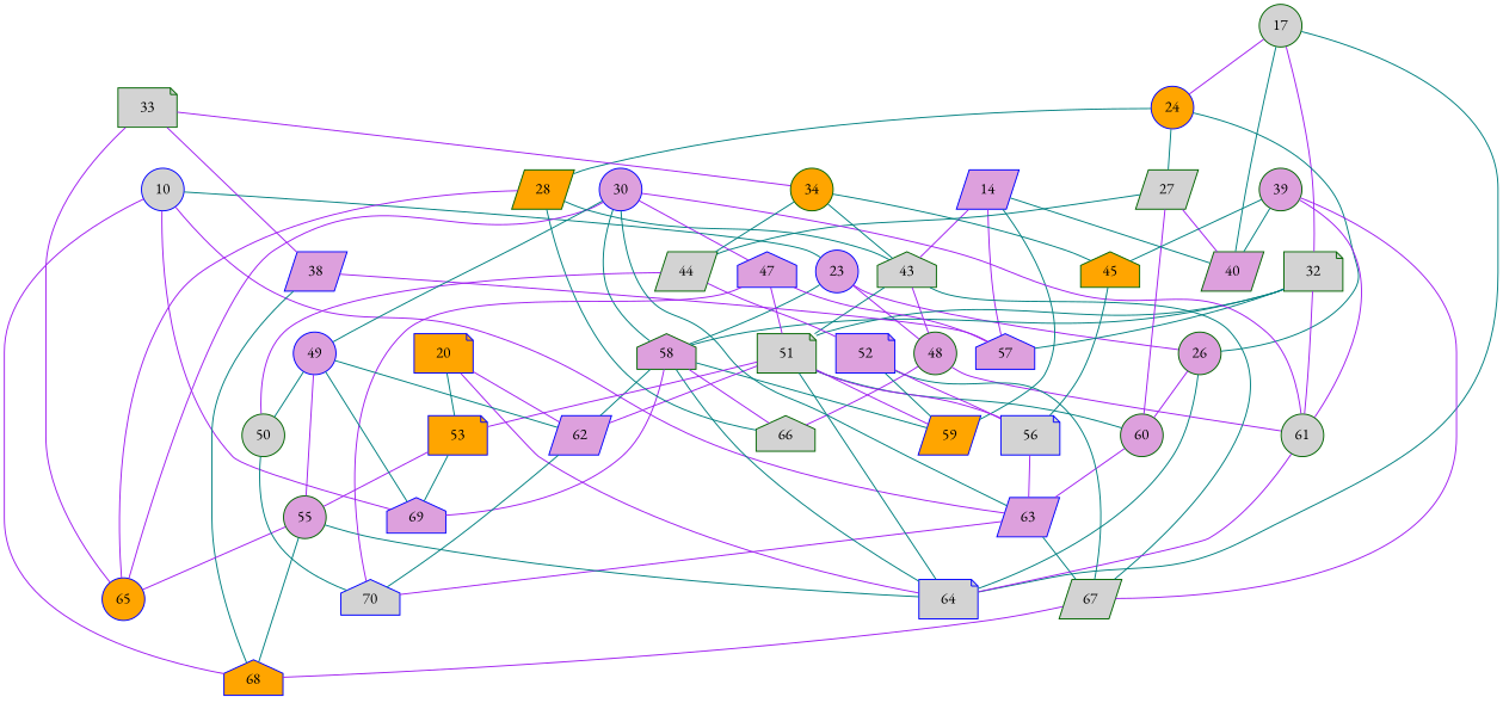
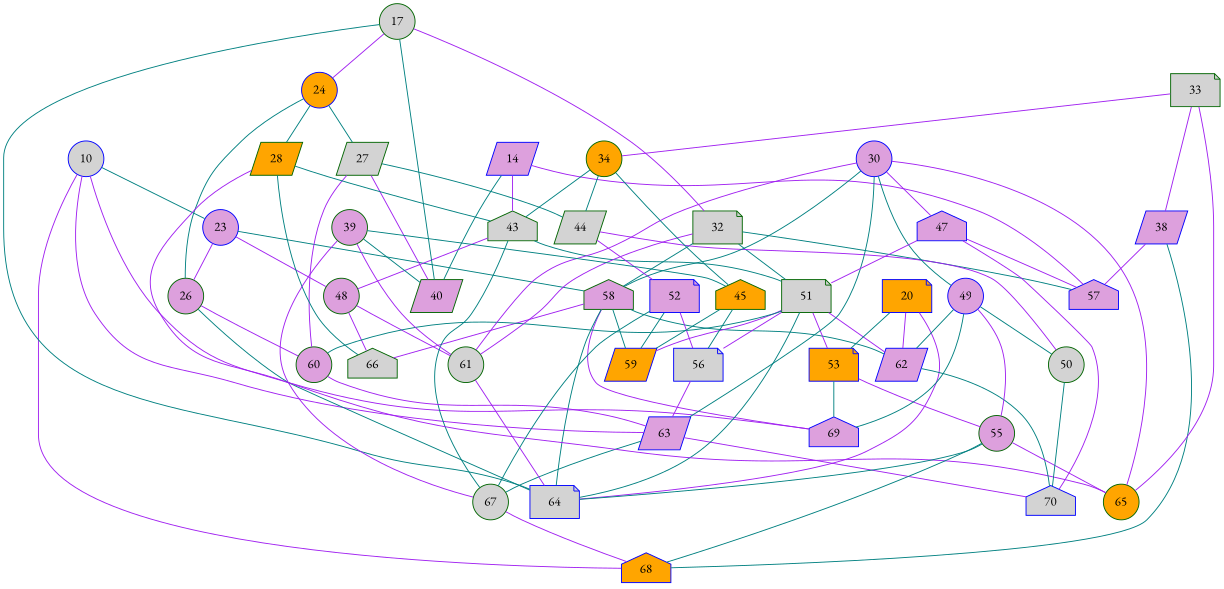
  graph {
    fontname="EB Garamond"
    node [color=darkgreen fillcolor=plum fontname="EB Garamond" shape=circle style=filled]
    edge [color=purple fontname="EB Garamond"]
    10 [color=blue fillcolor=lightgrey]
    23 [color=blue]
    63 [color=blue shape=parallelogram super="+19+5"]
    68 [color=blue fillcolor=orange shape=house]
    69 [color=blue shape=house]
    26
    48
    58 [shape=house super="+42"]
-   67 [fillcolor=lightgrey shape=parallelogram super="+9"]
+   67 [fillcolor=lightgrey super="+9"]
    70 [color=blue fillcolor=lightgrey shape=house]
    14 [color=blue shape=parallelogram]
    40 [shape=parallelogram]
    43 [fillcolor=lightgrey shape=house super="+37"]
    57 [color=blue shape=house]
    59 [color=blue fillcolor=orange shape=parallelogram super="+46"]
    51 [fillcolor=lightgrey shape=note super="+25+41"]
    17 [fillcolor=lightgrey]
    24 [color=blue fillcolor=orange]
    32 [fillcolor=lightgrey shape=note super="+29"]
    64 [color=blue fillcolor=lightgrey shape=note super="+7+35"]
    27 [fillcolor=lightgrey shape=parallelogram]
    28 [fillcolor=orange shape=parallelogram]
    61 [fillcolor=lightgrey super="+31"]
    20 [color=blue fillcolor=orange shape=note]
    53 [color=blue fillcolor=orange shape=note]
    62 [color=blue shape=parallelogram super="+21"]
    38 [color=blue shape=parallelogram]
    55 [super="+54"]
    60 [super="+13"]
    66 [fillcolor=lightgrey shape=house]
    44 [fillcolor=lightgrey shape=parallelogram]
-   65 [color=blue fillcolor=orange super="+4"]
+   65 [fillcolor=orange super="+4"]
    50 [fillcolor=lightgrey]
    52 [color=blue shape=note super="+11"]
    30 [color=blue super="+6+22"]
    47 [color=blue shape=house super="+36"]
    49 [color=blue super="+2"]
    56 [color=blue fillcolor=lightgrey shape=note super="+15"]
    33 [fillcolor=lightgrey shape=note]
    34 [fillcolor=orange]
    45 [fillcolor=orange shape=house]
    39
    10 -- 23 [color=teal]
    10 -- 63
    10 -- 68
    10 -- 69
    23 -- 26
    23 -- 48
    23 -- 58 [color=teal]
    63 -- 67 [color=teal]
    63 -- 70
    26 -- 64 [color=teal]
    26 -- 60
    48 -- 61
    48 -- 66
    58 -- 69
    58 -- 59 [color=teal]
    58 -- 64 [color=teal]
    58 -- 62 [color=teal]
    58 -- 66
    67 -- 68
    14 -- 40 [color=teal]
    14 -- 43
    14 -- 57
-   14 -- 59 [color=teal]
+   45 -- 59 [color=teal]
    43 -- 48
    43 -- 67 [color=teal]
    43 -- 51 [color=teal weight=3]
    51 -- 59
    51 -- 64 [color=teal]
    51 -- 53
    51 -- 62 [weight=2]
    51 -- 60 [color=teal weight=2]
    51 -- 56
    17 -- 40 [color=teal]
    17 -- 24
    17 -- 32
    17 -- 64 [color=teal]
    24 -- 26 [color=teal]
    24 -- 27 [color=teal]
    24 -- 28 [color=teal]
    32 -- 58 [color=teal weight=2]
    32 -- 57 [color=teal]
    32 -- 51 [color=teal]
    32 -- 61
    27 -- 40
    27 -- 60
    27 -- 44 [color=teal]
    28 -- 43 [color=teal]
    28 -- 66 [color=teal]
    28 -- 65
    61 -- 64 [weight=2]
    20 -- 64
    20 -- 53 [color=teal]
    20 -- 62
    53 -- 69 [color=teal]
    53 -- 55
    62 -- 70 [color=teal]
    38 -- 68 [color=teal]
    38 -- 57
    55 -- 68 [color=teal]
    55 -- 64 [color=teal]
    55 -- 65 [weight=2]
    60 -- 63 [weight=2]
    44 -- 50
    44 -- 52
    50 -- 70 [color=teal]
    52 -- 67 [color=teal weight=2]
    52 -- 59 [color=teal weight=2]
    52 -- 56
    30 -- 63 [color=teal]
    30 -- 58 [color=teal weight=2]
    30 -- 61
    30 -- 65
    30 -- 47 [weight=2]
    30 -- 49 [color=teal]
    47 -- 70
    47 -- 57
    47 -- 51 [weight=2]
    49 -- 69 [color=teal]
    49 -- 62 [color=teal]
    49 -- 55
    49 -- 50 [color=teal weight=2]
    56 -- 63 [weight=2]
    33 -- 38
    33 -- 65 [weight=2]
    33 -- 34
    34 -- 43 [color=teal]
    34 -- 44 [color=teal]
    34 -- 45 [color=teal]
    45 -- 56 [color=teal weight=2]
    39 -- 67
    39 -- 40 [color=teal]
    39 -- 61
    39 -- 45 [color=teal]
  }
